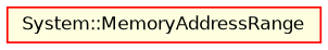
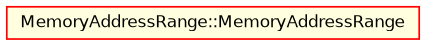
  digraph {
    rankdir=LR
-   n1 [color=red fillcolor=lightyellow fontname=Helvetica fontsize=10 height=0.2 label="System::MemoryAddressRange" shape=box style=filled width=0.4]
+   n1 [color=red fillcolor=lightyellow fontname=Helvetica fontsize=10 height=0.2 label="MemoryAddressRange::MemoryAddressRange" shape=box style=filled width=0.4]
  }
